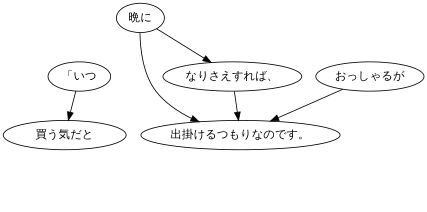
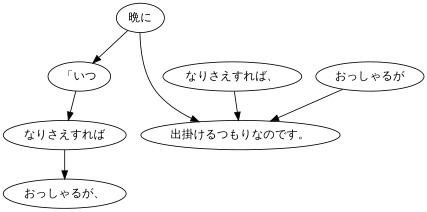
  digraph {
    n1 [label="「いつ"]
-   n2 [label="買う気だと"]
+   n2 [label="なりさえすれば"]
+   n3 [label="おっしゃるが、"]
    n4 [label="出掛けるつもりなのです。"]
    n5 [label="晩に"]
    n6 [label="なりさえすれば、"]
    n7 [label="おっしゃるが"]
    n1 -> n2
+   n2 -> n3
    n5 -> n4
-   n5 -> n6
+   n5 -> n1
    n6 -> n4
    n7 -> n4
  }
